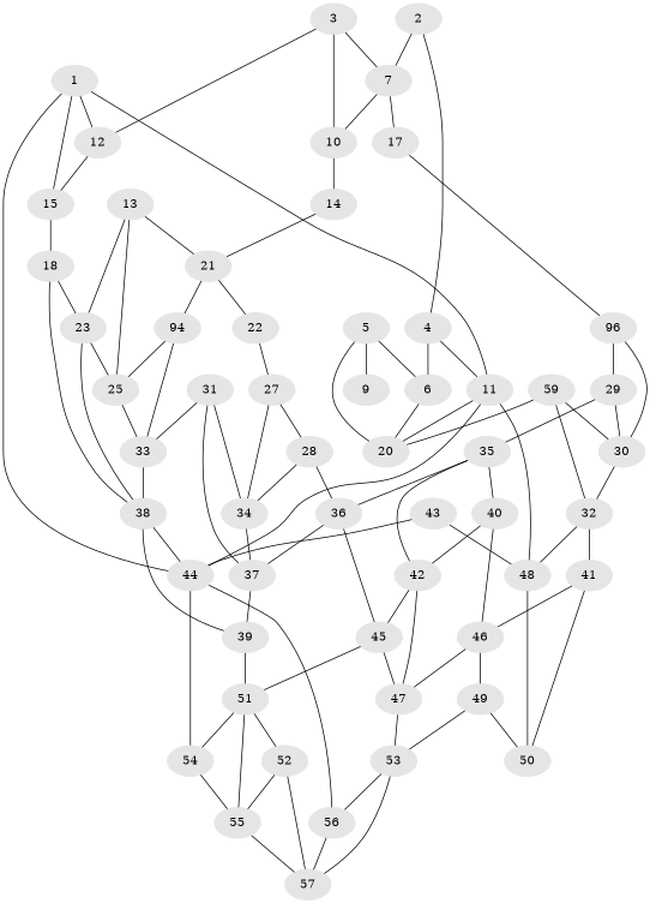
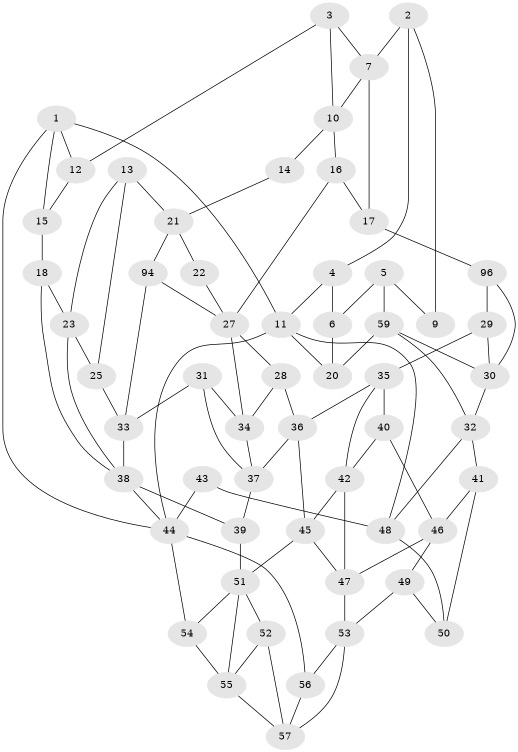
  graph {
    node [color=gray90 style=filled]
    edge [weight=1.0]
    1
    11
    12
    15
    44
    20
    48
    18
    54
    56
    2
    4
    7
    9
    6
    10
    17
    3
    14
+   16
    5
    n22 [label=96]
    30
    29
    21
    27
    50
    13
    23
    25
    22
    n32 [label=94]
    38
    33
    28
    34
    39
    n38 [label=59]
    32
    41
    35
    36
    37
    45
    40
    42
    31
    46
    47
    51
    52
    55
    49
    53
    43
    57
    1 -- 11
    1 -- 12
    1 -- 15
    1 -- 44
    11 -- 44
    11 -- 20
    11 -- 48
    12 -- 15
    15 -- 18 [weight=2.0]
    44 -- 54
    44 -- 56
    48 -- 50
    18 -- 23
    18 -- 38
    54 -- 55
    56 -- 57
    2 -- 4
    2 -- 7
+   2 -- 9
    4 -- 11
    4 -- 6
    7 -- 10
    7 -- 17
    6 -- 20 [weight=2.0]
    10 -- 14
+   10 -- 16
    17 -- n22
    3 -- 12
    3 -- 7
    3 -- 10
    14 -- 21
-   5 -- 20
+   16 -- 17
+   16 -- 27
+   5 -- n38
    5 -- 9
    5 -- 6
    n22 -- 30
    n22 -- 29
    30 -- 32
    29 -- 30
    29 -- 35
    21 -- 22
    21 -- n32
    27 -- 28
    27 -- 34
    13 -- 21
    13 -- 23
    13 -- 25
    23 -- 25
    23 -- 38
    25 -- 33
    22 -- 27
-   n32 -- 25
+   n32 -- 27
    n32 -- 33
    38 -- 44
    38 -- 39
    33 -- 38
    28 -- 34
    28 -- 36
    34 -- 37
    39 -- 51 [weight=2.0]
    n38 -- 20
    n38 -- 30
    n38 -- 32
    32 -- 48
    32 -- 41
    41 -- 50
    41 -- 46
    35 -- 36
    35 -- 40
    35 -- 42
    36 -- 37
    36 -- 45
    37 -- 39
    45 -- 47
    45 -- 51
    40 -- 42
    40 -- 46
    42 -- 45
    42 -- 47
    31 -- 33
    31 -- 34
    31 -- 37
    46 -- 47
    46 -- 49
    47 -- 53
    51 -- 54
    51 -- 52
    51 -- 55
    52 -- 55
    52 -- 57
    55 -- 57
    49 -- 50
    49 -- 53
    53 -- 56
    53 -- 57
    43 -- 44
    43 -- 48
  }
